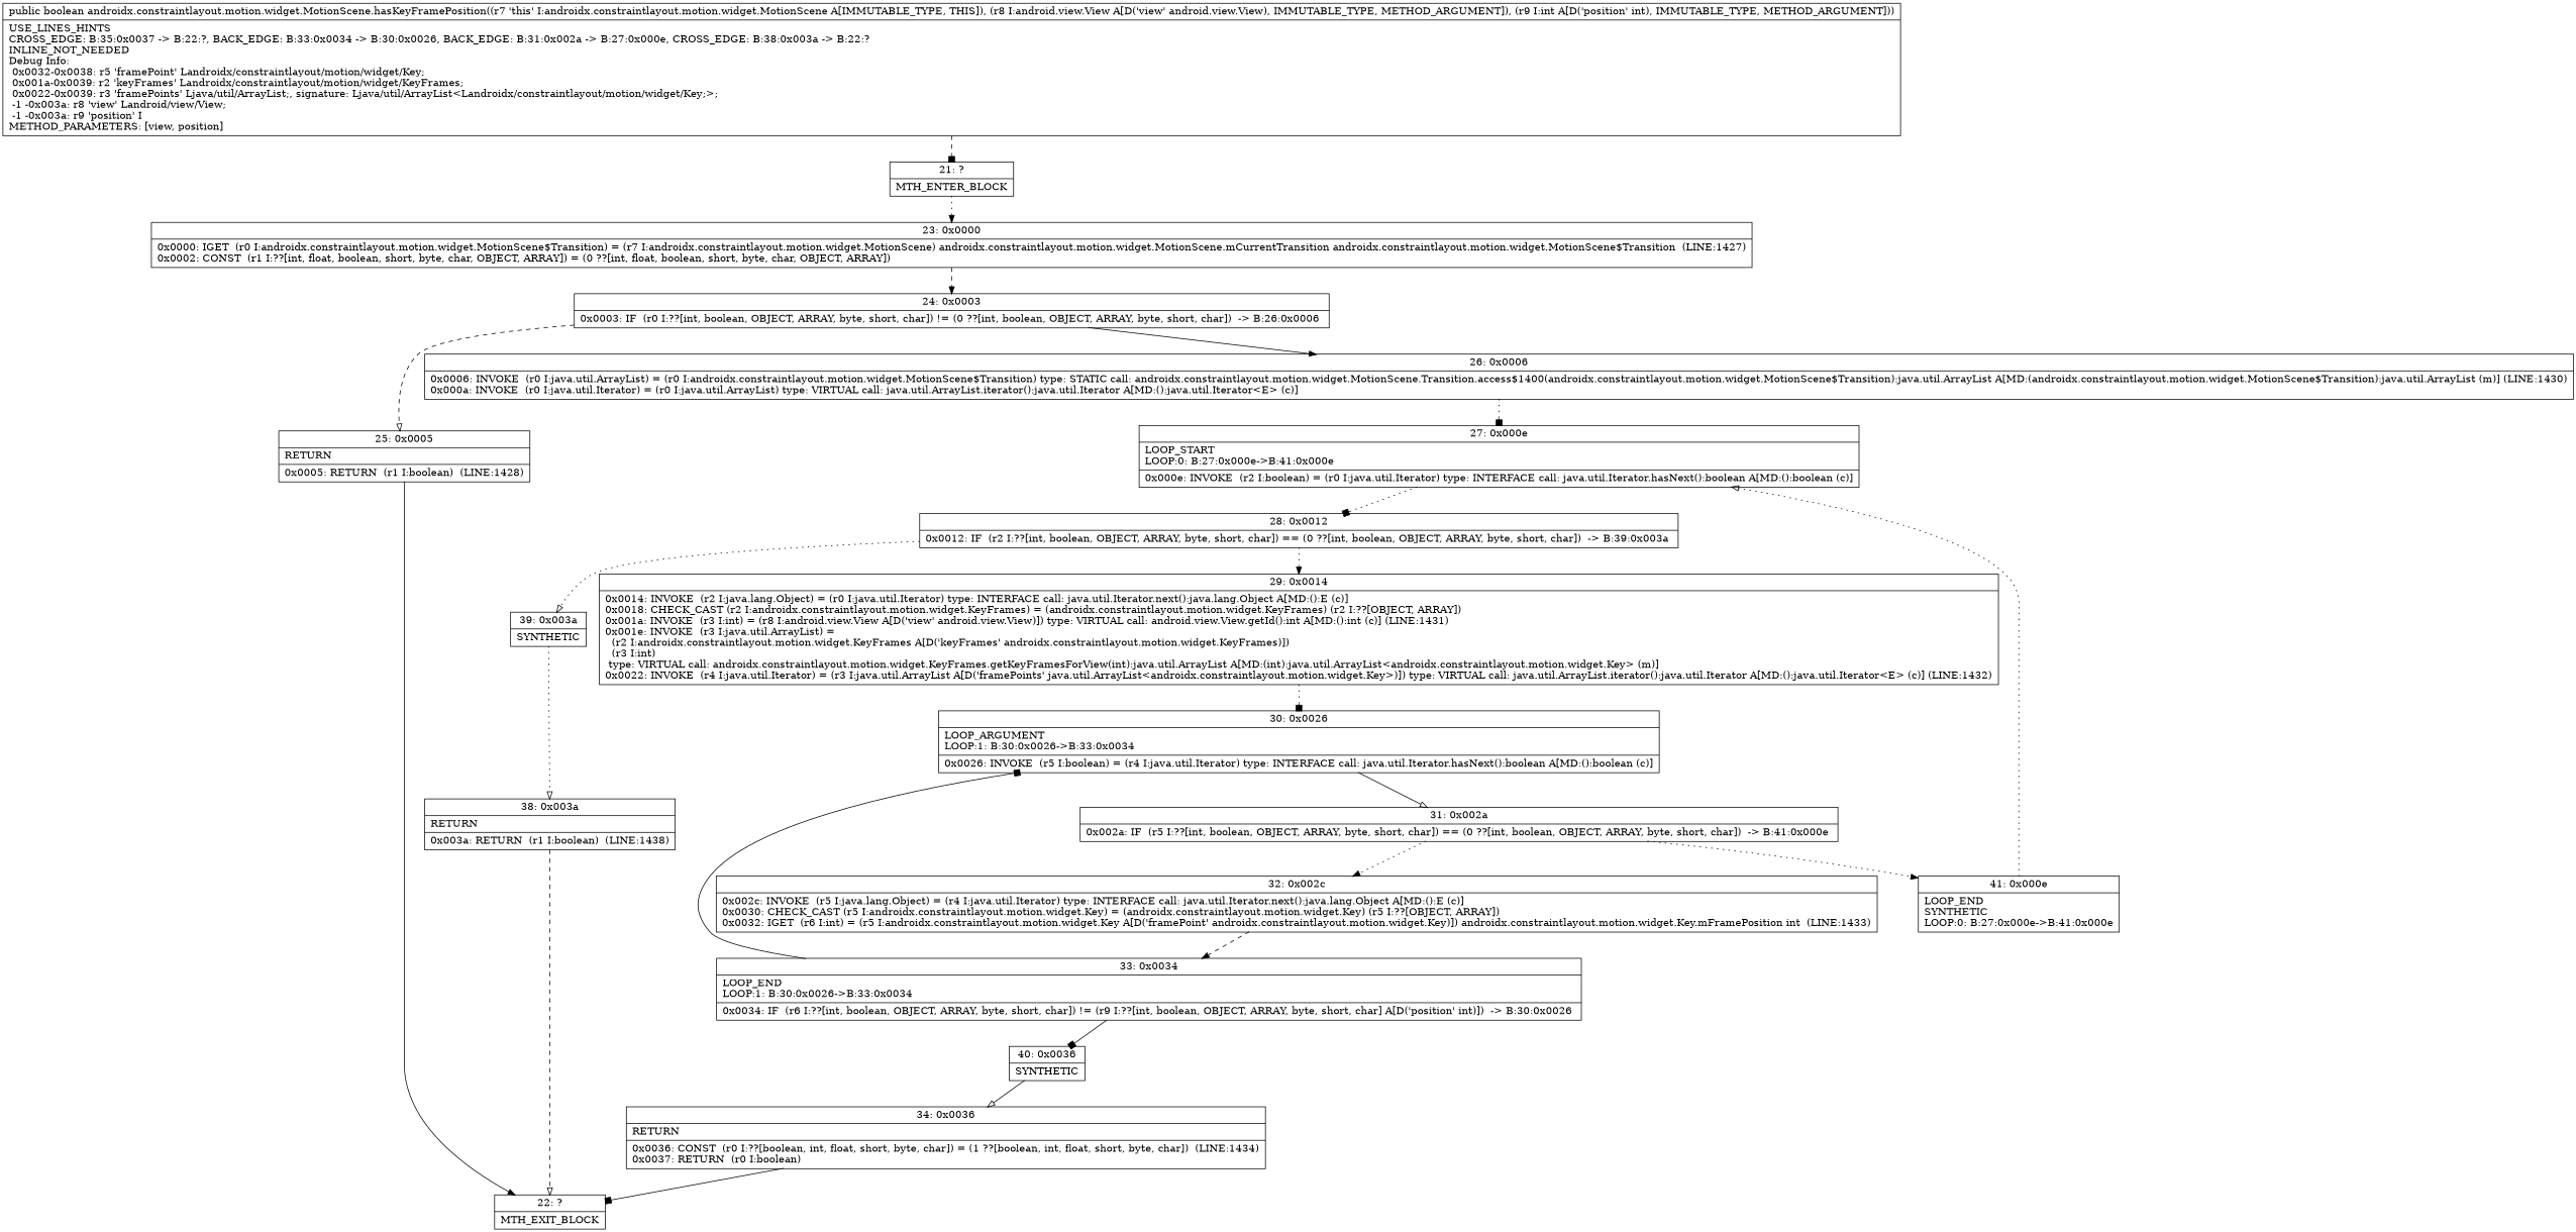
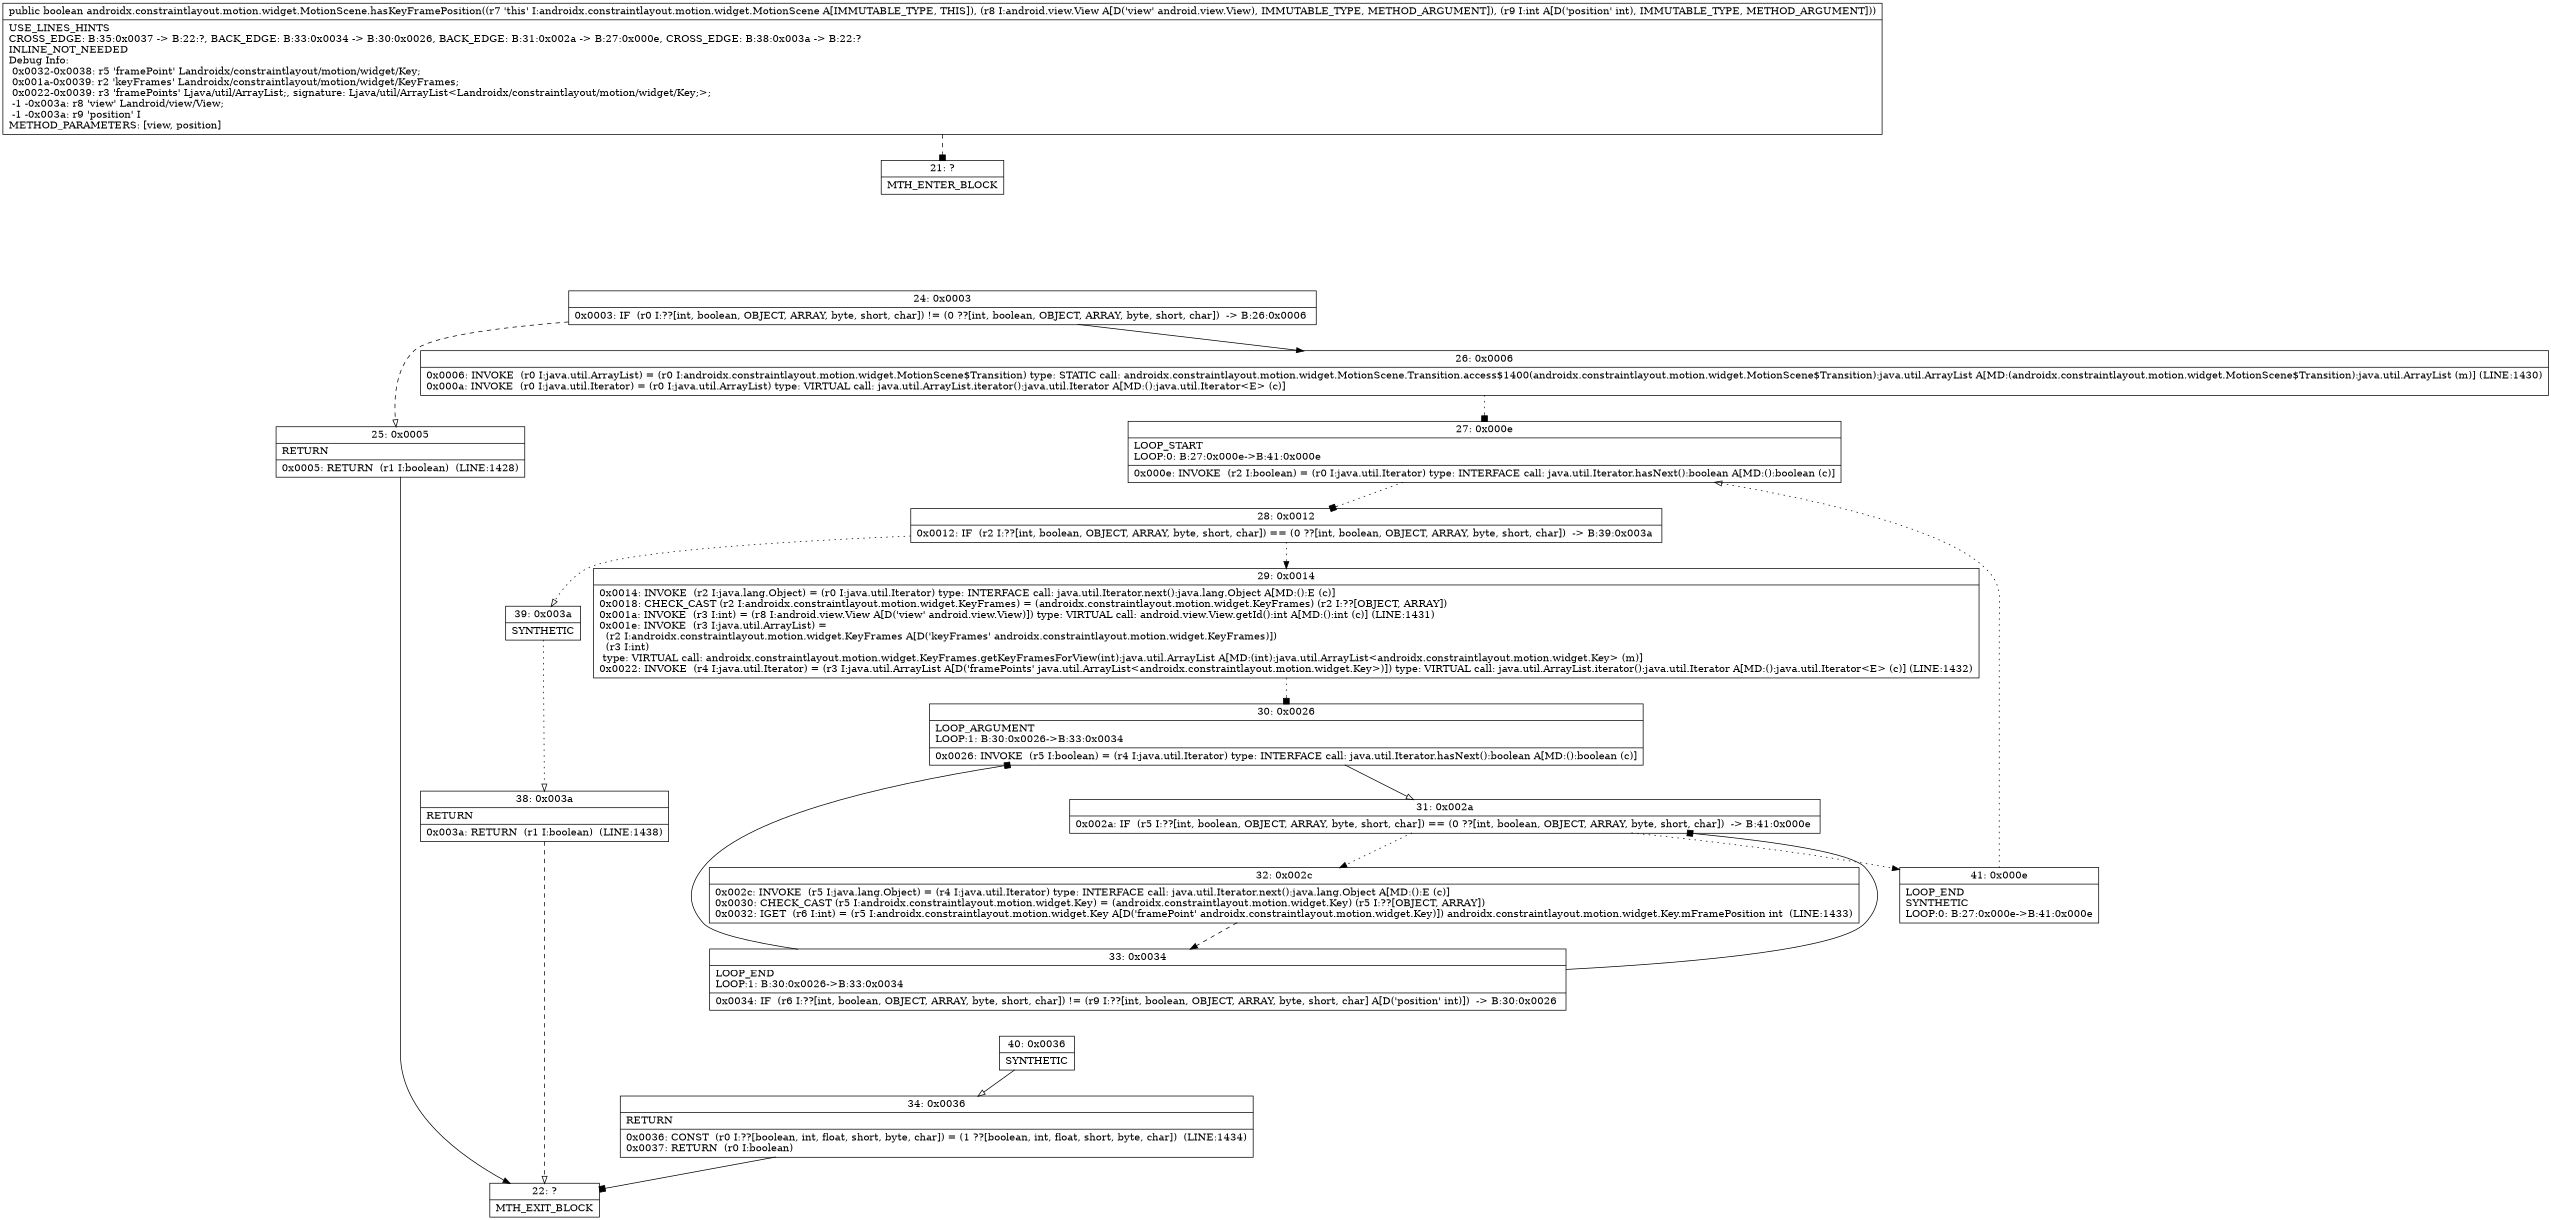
  digraph {
    node [shape=record]
    edge [arrowhead=normal style=dotted]
    n1 [label="{21\:\ ?|MTH_ENTER_BLOCK\l}"]
-   n2 [label="{23\:\ 0x0000|0x0000: IGET  (r0 I:androidx.constraintlayout.motion.widget.MotionScene$Transition) = (r7 I:androidx.constraintlayout.motion.widget.MotionScene) androidx.constraintlayout.motion.widget.MotionScene.mCurrentTransition androidx.constraintlayout.motion.widget.MotionScene$Transition  (LINE:1427)\l0x0002: CONST  (r1 I:??[int, float, boolean, short, byte, char, OBJECT, ARRAY]) = (0 ??[int, float, boolean, short, byte, char, OBJECT, ARRAY]) \l}"]
    n3 [label="{24\:\ 0x0003|0x0003: IF  (r0 I:??[int, boolean, OBJECT, ARRAY, byte, short, char]) != (0 ??[int, boolean, OBJECT, ARRAY, byte, short, char])  \-\> B:26:0x0006 \l}"]
    n4 [label="{25\:\ 0x0005|RETURN\l|0x0005: RETURN  (r1 I:boolean)  (LINE:1428)\l}"]
    n5 [label="{26\:\ 0x0006|0x0006: INVOKE  (r0 I:java.util.ArrayList) = (r0 I:androidx.constraintlayout.motion.widget.MotionScene$Transition) type: STATIC call: androidx.constraintlayout.motion.widget.MotionScene.Transition.access$1400(androidx.constraintlayout.motion.widget.MotionScene$Transition):java.util.ArrayList A[MD:(androidx.constraintlayout.motion.widget.MotionScene$Transition):java.util.ArrayList (m)] (LINE:1430)\l0x000a: INVOKE  (r0 I:java.util.Iterator) = (r0 I:java.util.ArrayList) type: VIRTUAL call: java.util.ArrayList.iterator():java.util.Iterator A[MD:():java.util.Iterator\<E\> (c)]\l}"]
    n6 [label="{22\:\ ?|MTH_EXIT_BLOCK\l}"]
    n7 [label="{27\:\ 0x000e|LOOP_START\lLOOP:0: B:27:0x000e\-\>B:41:0x000e\l|0x000e: INVOKE  (r2 I:boolean) = (r0 I:java.util.Iterator) type: INTERFACE call: java.util.Iterator.hasNext():boolean A[MD:():boolean (c)]\l}"]
    n8 [label="{28\:\ 0x0012|0x0012: IF  (r2 I:??[int, boolean, OBJECT, ARRAY, byte, short, char]) == (0 ??[int, boolean, OBJECT, ARRAY, byte, short, char])  \-\> B:39:0x003a \l}"]
    n9 [label="{29\:\ 0x0014|0x0014: INVOKE  (r2 I:java.lang.Object) = (r0 I:java.util.Iterator) type: INTERFACE call: java.util.Iterator.next():java.lang.Object A[MD:():E (c)]\l0x0018: CHECK_CAST (r2 I:androidx.constraintlayout.motion.widget.KeyFrames) = (androidx.constraintlayout.motion.widget.KeyFrames) (r2 I:??[OBJECT, ARRAY]) \l0x001a: INVOKE  (r3 I:int) = (r8 I:android.view.View A[D('view' android.view.View)]) type: VIRTUAL call: android.view.View.getId():int A[MD:():int (c)] (LINE:1431)\l0x001e: INVOKE  (r3 I:java.util.ArrayList) = \l  (r2 I:androidx.constraintlayout.motion.widget.KeyFrames A[D('keyFrames' androidx.constraintlayout.motion.widget.KeyFrames)])\l  (r3 I:int)\l type: VIRTUAL call: androidx.constraintlayout.motion.widget.KeyFrames.getKeyFramesForView(int):java.util.ArrayList A[MD:(int):java.util.ArrayList\<androidx.constraintlayout.motion.widget.Key\> (m)]\l0x0022: INVOKE  (r4 I:java.util.Iterator) = (r3 I:java.util.ArrayList A[D('framePoints' java.util.ArrayList\<androidx.constraintlayout.motion.widget.Key\>)]) type: VIRTUAL call: java.util.ArrayList.iterator():java.util.Iterator A[MD:():java.util.Iterator\<E\> (c)] (LINE:1432)\l}"]
    n10 [label="{39\:\ 0x003a|SYNTHETIC\l}"]
    n11 [label="{30\:\ 0x0026|LOOP_ARGUMENT\lLOOP:1: B:30:0x0026\-\>B:33:0x0034\l|0x0026: INVOKE  (r5 I:boolean) = (r4 I:java.util.Iterator) type: INTERFACE call: java.util.Iterator.hasNext():boolean A[MD:():boolean (c)]\l}"]
    n12 [label="{38\:\ 0x003a|RETURN\l|0x003a: RETURN  (r1 I:boolean)  (LINE:1438)\l}"]
    n13 [label="{31\:\ 0x002a|0x002a: IF  (r5 I:??[int, boolean, OBJECT, ARRAY, byte, short, char]) == (0 ??[int, boolean, OBJECT, ARRAY, byte, short, char])  \-\> B:41:0x000e \l}"]
    n14 [label="{32\:\ 0x002c|0x002c: INVOKE  (r5 I:java.lang.Object) = (r4 I:java.util.Iterator) type: INTERFACE call: java.util.Iterator.next():java.lang.Object A[MD:():E (c)]\l0x0030: CHECK_CAST (r5 I:androidx.constraintlayout.motion.widget.Key) = (androidx.constraintlayout.motion.widget.Key) (r5 I:??[OBJECT, ARRAY]) \l0x0032: IGET  (r6 I:int) = (r5 I:androidx.constraintlayout.motion.widget.Key A[D('framePoint' androidx.constraintlayout.motion.widget.Key)]) androidx.constraintlayout.motion.widget.Key.mFramePosition int  (LINE:1433)\l}"]
    n15 [label="{41\:\ 0x000e|LOOP_END\lSYNTHETIC\lLOOP:0: B:27:0x000e\-\>B:41:0x000e\l}"]
    n16 [label="{33\:\ 0x0034|LOOP_END\lLOOP:1: B:30:0x0026\-\>B:33:0x0034\l|0x0034: IF  (r6 I:??[int, boolean, OBJECT, ARRAY, byte, short, char]) != (r9 I:??[int, boolean, OBJECT, ARRAY, byte, short, char] A[D('position' int)])  \-\> B:30:0x0026 \l}"]
    n17 [label="{40\:\ 0x0036|SYNTHETIC\l}"]
    n18 [label="{34\:\ 0x0036|RETURN\l|0x0036: CONST  (r0 I:??[boolean, int, float, short, byte, char]) = (1 ??[boolean, int, float, short, byte, char])  (LINE:1434)\l0x0037: RETURN  (r0 I:boolean) \l}"]
    n19 [label="{public boolean androidx.constraintlayout.motion.widget.MotionScene.hasKeyFramePosition((r7 'this' I:androidx.constraintlayout.motion.widget.MotionScene A[IMMUTABLE_TYPE, THIS]), (r8 I:android.view.View A[D('view' android.view.View), IMMUTABLE_TYPE, METHOD_ARGUMENT]), (r9 I:int A[D('position' int), IMMUTABLE_TYPE, METHOD_ARGUMENT]))  | USE_LINES_HINTS\lCROSS_EDGE: B:35:0x0037 \-\> B:22:?, BACK_EDGE: B:33:0x0034 \-\> B:30:0x0026, BACK_EDGE: B:31:0x002a \-\> B:27:0x000e, CROSS_EDGE: B:38:0x003a \-\> B:22:?\lINLINE_NOT_NEEDED\lDebug Info:\l  0x0032\-0x0038: r5 'framePoint' Landroidx\/constraintlayout\/motion\/widget\/Key;\l  0x001a\-0x0039: r2 'keyFrames' Landroidx\/constraintlayout\/motion\/widget\/KeyFrames;\l  0x0022\-0x0039: r3 'framePoints' Ljava\/util\/ArrayList;, signature: Ljava\/util\/ArrayList\<Landroidx\/constraintlayout\/motion\/widget\/Key;\>;\l  \-1 \-0x003a: r8 'view' Landroid\/view\/View;\l  \-1 \-0x003a: r9 'position' I\lMETHOD_PARAMETERS: [view, position]\l}"]
-   n1 -> n2
-   n2 -> n3 [style=dashed]
    n3 -> n4 [arrowhead=onormal style=dashed]
    n3 -> n5 [style=solid]
    n4 -> n6 [style=solid]
    n5 -> n7 [arrowhead=box]
    n7 -> n8 [arrowhead=box]
    n8 -> n9
    n8 -> n10 [arrowhead=onormal]
    n9 -> n11 [arrowhead=box]
    n10 -> n12 [arrowhead=onormal]
    n11 -> n13 [arrowhead=onormal style=solid]
    n12 -> n6 [arrowhead=onormal style=dashed]
    n13 -> n14
    n13 -> n15
    n14 -> n16 [style=dashed]
    n15 -> n7 [arrowhead=onormal]
    n16 -> n11 [arrowhead=box style=solid]
-   n16 -> n17 [arrowhead=box style=solid]
+   n16 -> n13 [arrowhead=box style=solid]
    n17 -> n18 [arrowhead=onormal style=solid]
    n18 -> n6 [arrowhead=box style=solid]
    n19 -> n1 [arrowhead=box style=dashed]
  }
